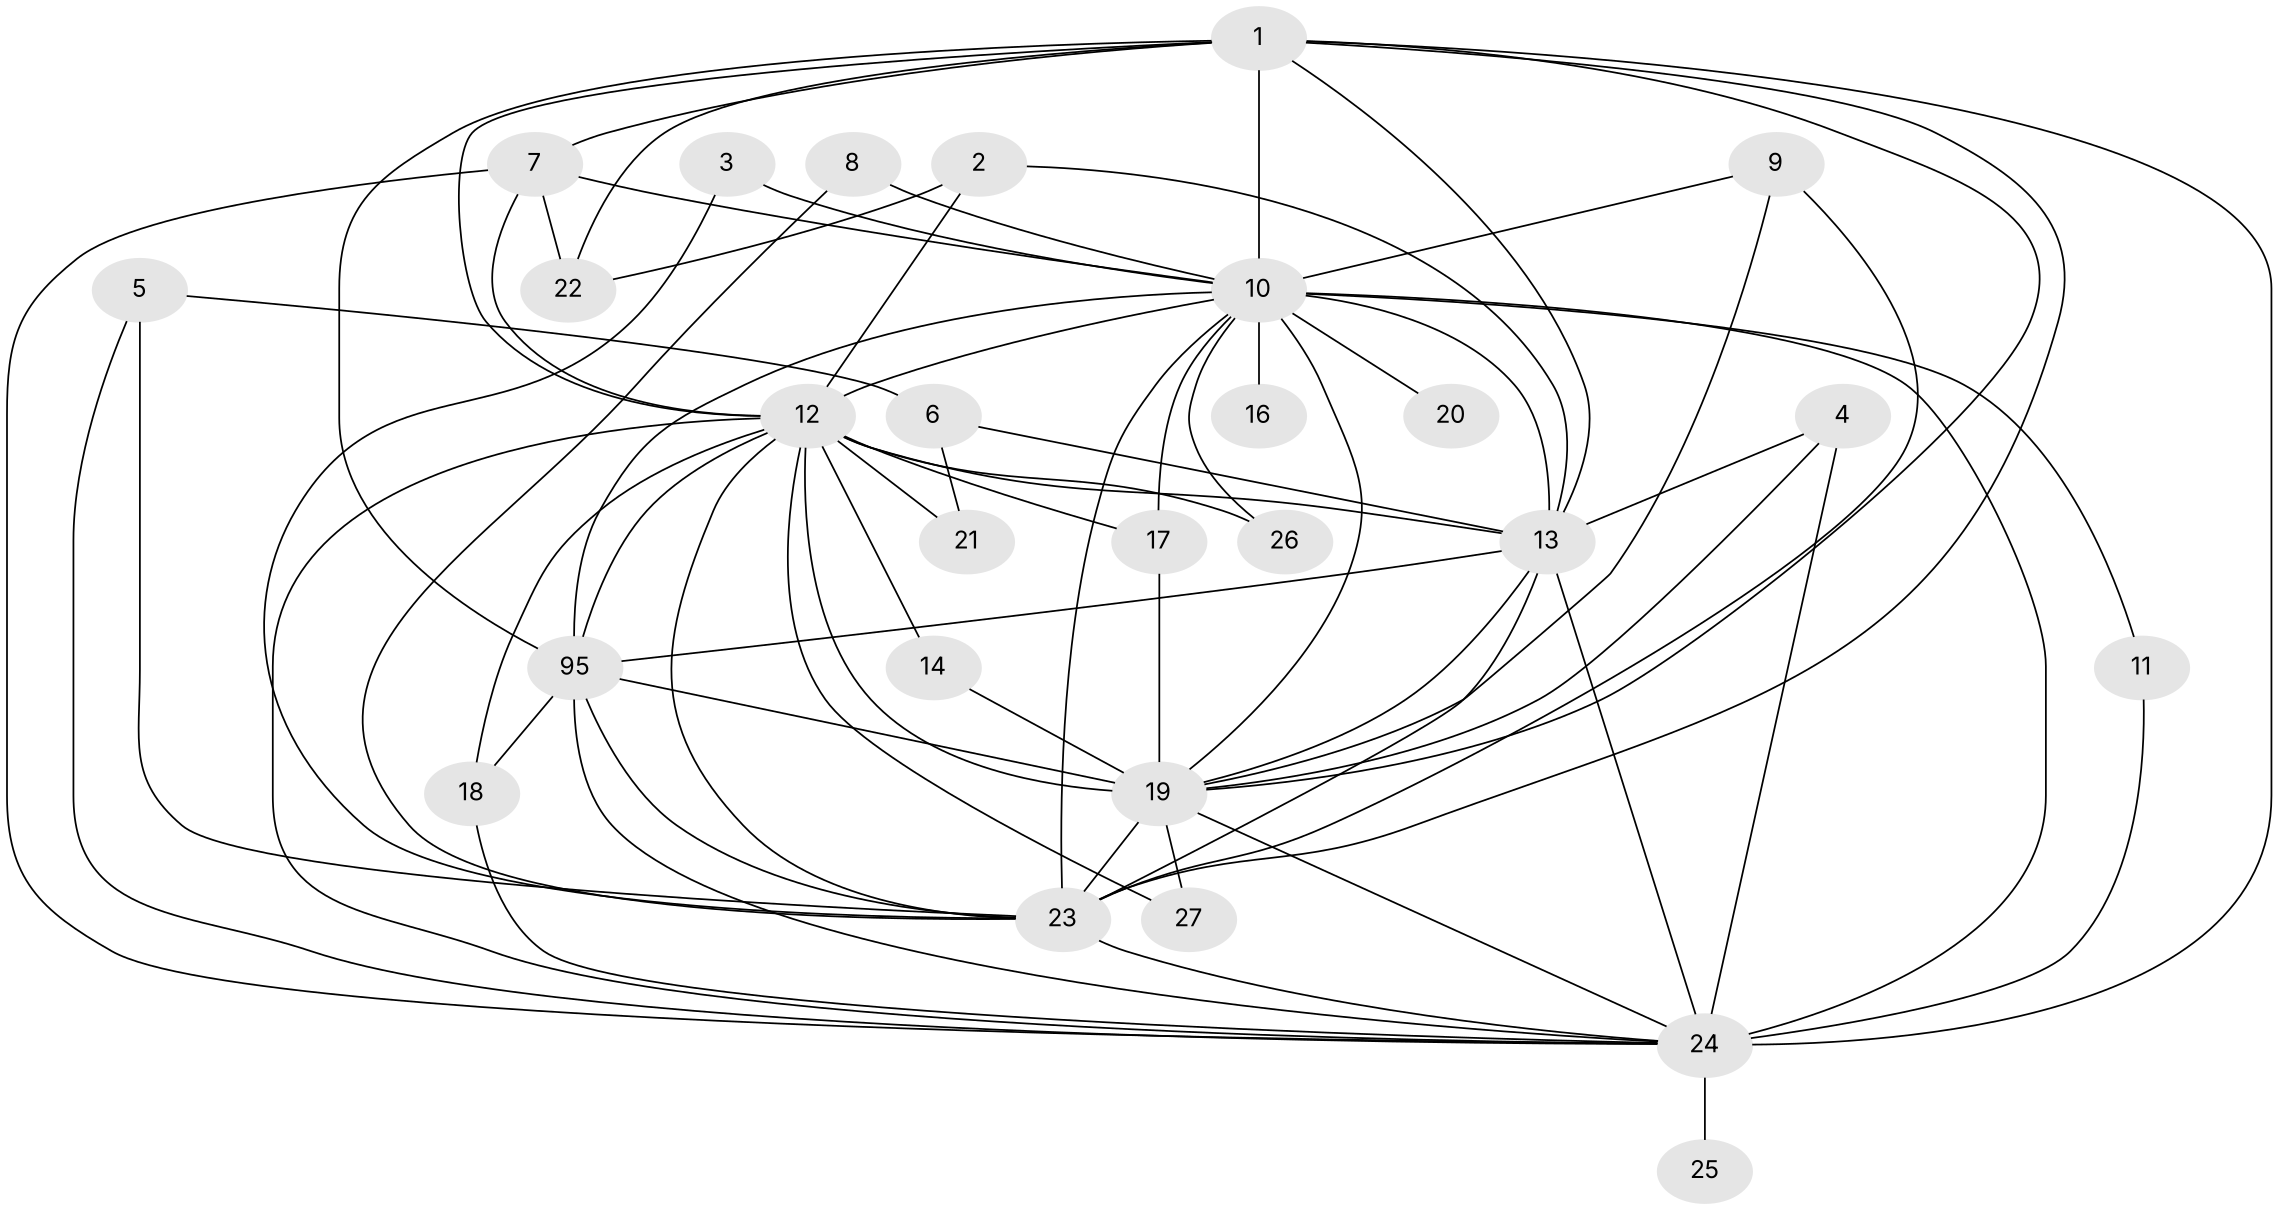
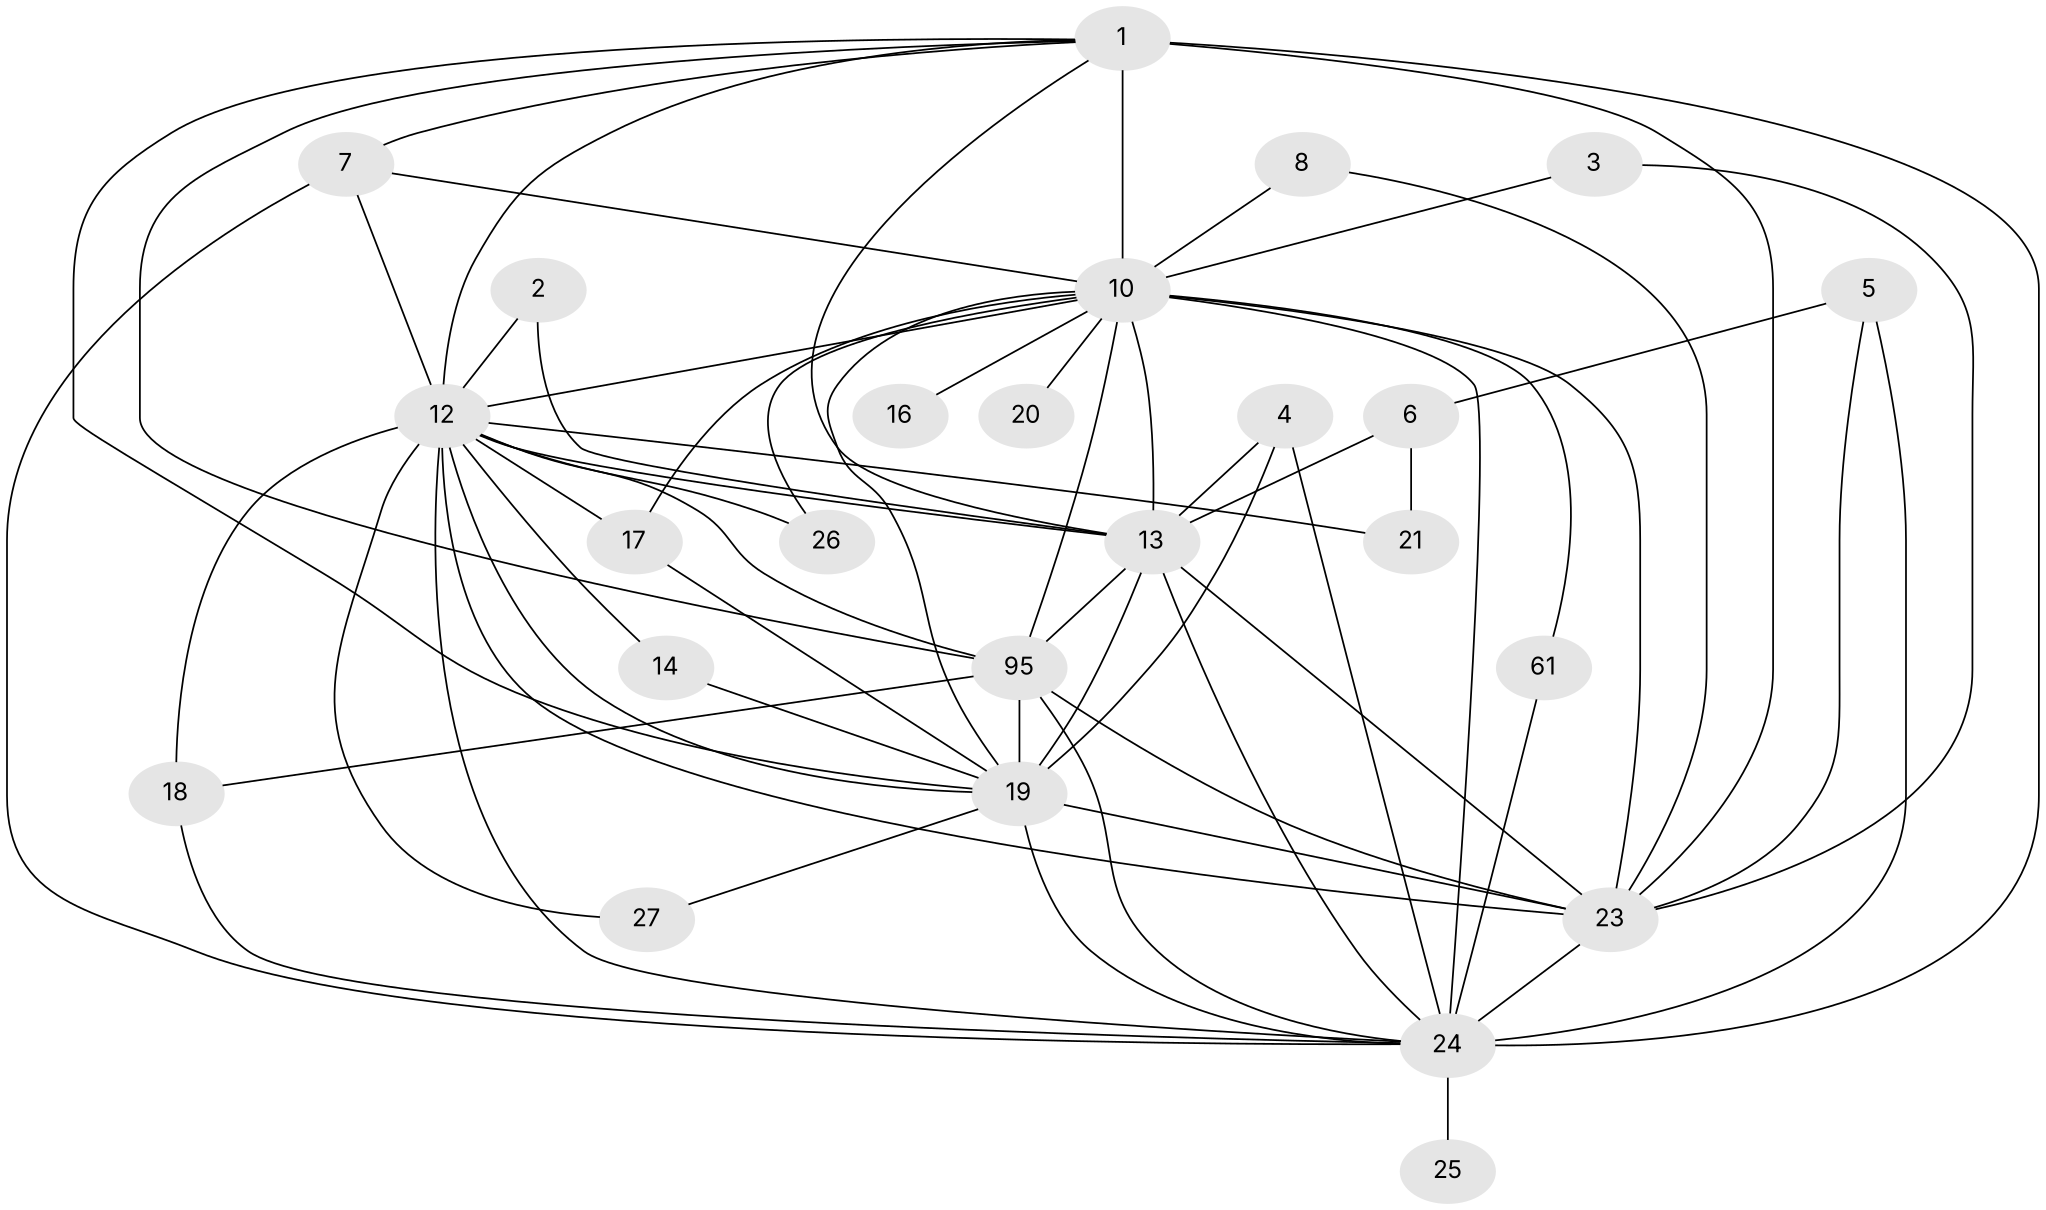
  graph {
    fontname=Inter
    node [color=gray90 fontname=Inter style=filled]
    edge [fontname=Inter weight=1.0]
    1
    7
    10
    12
    13
    n6 [label=95]
    19
-   22
    23
    24
-   9
-   11
+   11 [label=61]
    16
    17
    20
    26
    21
    14
    18
    27
    25
    2
    3
    4
    5
    6
    8
    1 -- 7
    1 -- 10 [weight=3.0]
    1 -- 12
    1 -- 13
    1 -- n6
    1 -- 19
-   1 -- 22
    1 -- 23 [weight=2.0]
    1 -- 24 [weight=2.0]
    7 -- 10
    7 -- 12
-   7 -- 22
    7 -- 24
    10 -- 12 [weight=2.0]
    10 -- 13 [weight=3.0]
    10 -- n6 [weight=3.0]
    10 -- 19 [weight=2.0]
    10 -- 23 [weight=4.0]
    10 -- 24 [weight=3.0]
    10 -- 11
    10 -- 16 [weight=2.0]
    10 -- 17
    10 -- 20 [weight=2.0]
    10 -- 26 [weight=2.0]
    12 -- 13 [weight=2.0]
    12 -- n6
    12 -- 19 [weight=2.0]
    12 -- 23 [weight=2.0]
    12 -- 24
    12 -- 17 [weight=2.0]
    12 -- 26
    12 -- 21 [weight=2.0]
    12 -- 14
    12 -- 18
    12 -- 27
    13 -- n6
    13 -- 19
    13 -- 23 [weight=2.0]
    13 -- 24
    n6 -- 19 [weight=2.0]
    n6 -- 23 [weight=3.0]
    n6 -- 24
    n6 -- 18
    19 -- 23 [weight=4.0]
    19 -- 24
    19 -- 27
    23 -- 24 [weight=2.0]
    24 -- 25
-   9 -- 10
-   9 -- 19
-   9 -- 23
    11 -- 24
    17 -- 19
    14 -- 19
    18 -- 24
    2 -- 12
    2 -- 13
-   2 -- 22
    3 -- 10
    3 -- 23
    4 -- 13
    4 -- 19
    4 -- 24
    5 -- 23
    5 -- 24
    5 -- 6
    6 -- 13
    6 -- 21
    8 -- 10
    8 -- 23
  }
